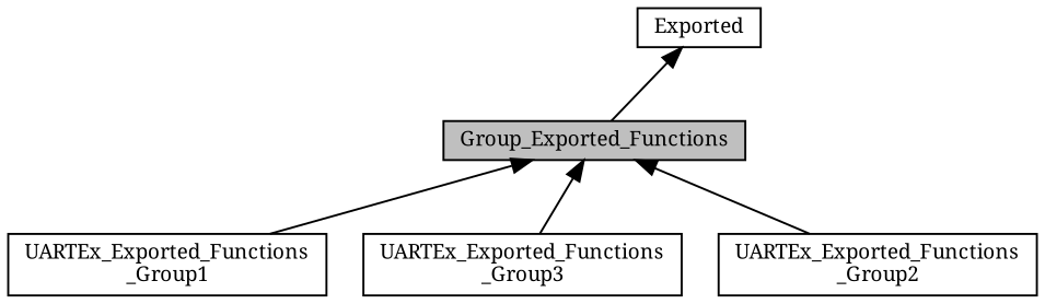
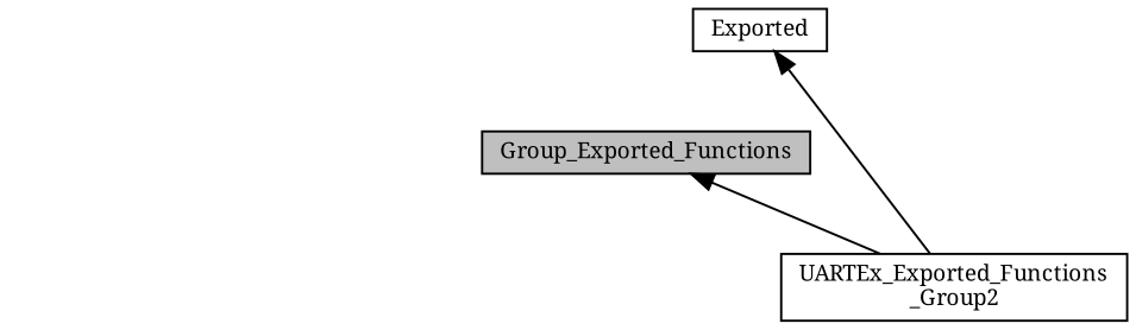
  digraph {
    fontname="Noto Serif"
    rankdir=TB
    node [color=black fillcolor=white fontname="Noto Serif" fontsize=10 shape=box style=filled]
    edge [dir=back fontname="Noto Serif" fontsize=10 labelfontname=Helvetica labelfontsize=10 shape=plaintext style=solid]
    n1 [height=0.2 label=Exported width=0.4]
    n2 [fillcolor=grey75 fontcolor=black height=0.2 label=Group_Exported_Functions width=0.4]
-   n3 [height=0.2 label="UARTEx_Exported_Functions\l_Group1" width=0.4]
    n4 [height=0.2 label="UARTEx_Exported_Functions\l_Group2" width=0.4]
-   n5 [height=0.2 label="UARTEx_Exported_Functions\l_Group3" width=0.4]
-   n1 -> n2
-   n2 -> n3
+   n1 -> n4
    n2 -> n4
-   n2 -> n5
  }
